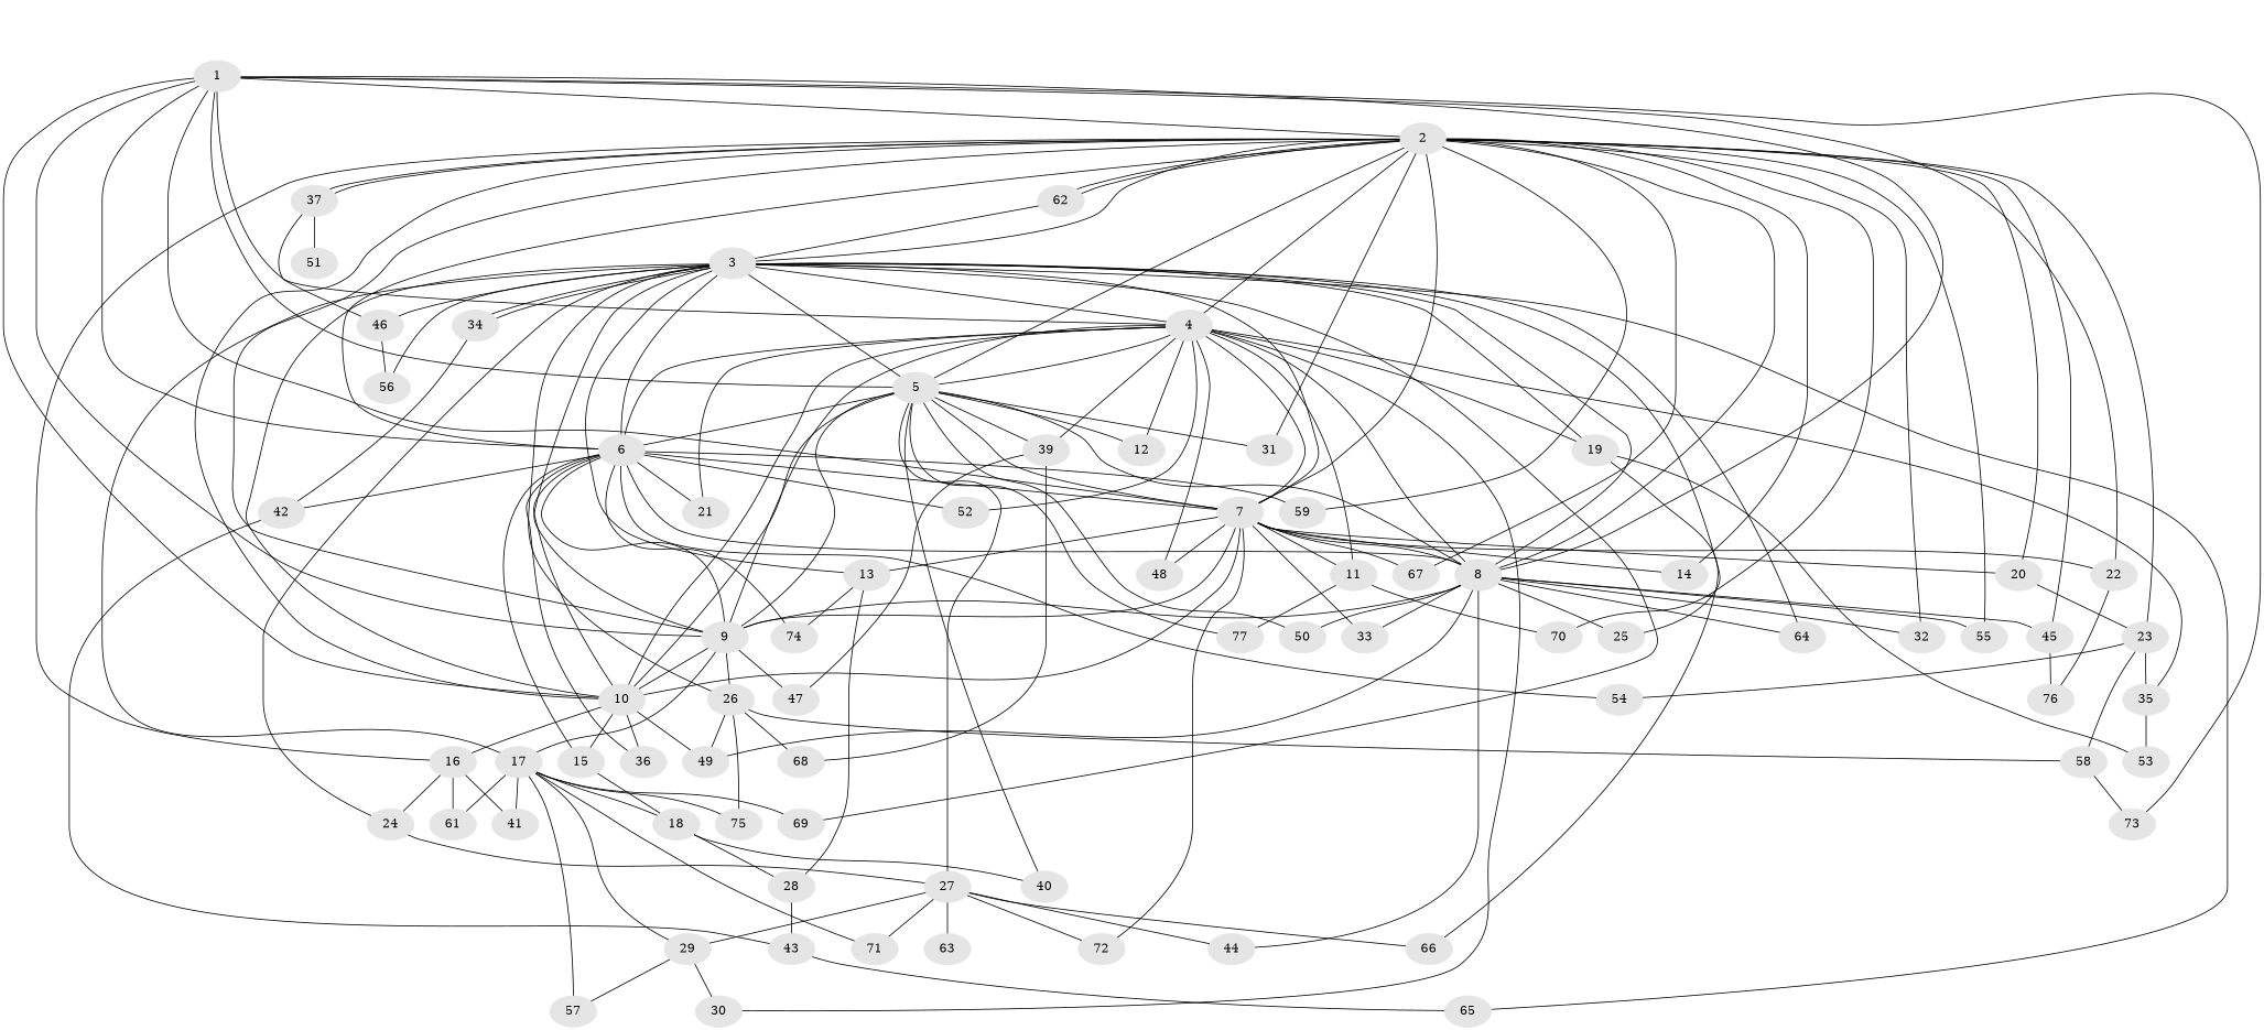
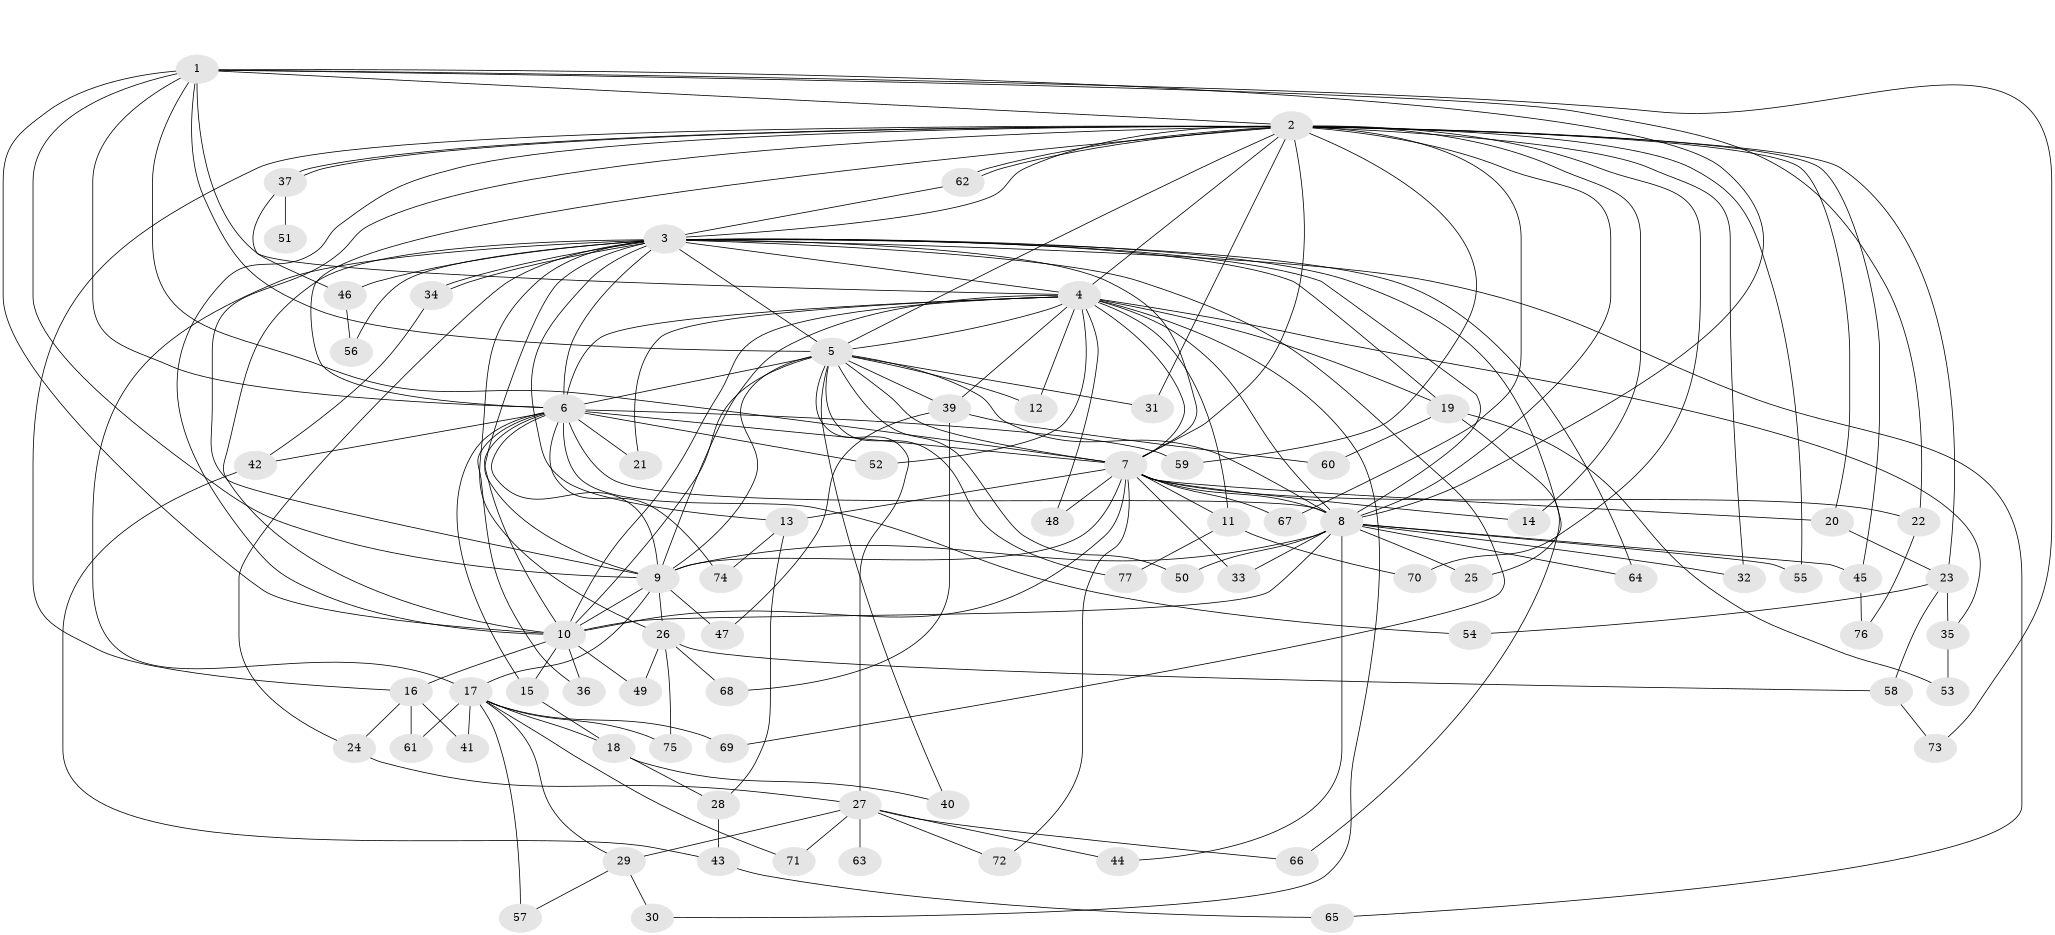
  graph {
    node [color=gray90 style=filled]
    1
    2
    4
    5
    6
    7
    8
    9
    10
    22
    73
    3
    14
    16
    20
    23
    31
    32
    37
    45
    55
    59
    62
    67
    70
    13
    17
    19
    24
    25
    26
    34
    46
    56
    64
    65
    69
    11
    12
    21
    30
    35
    39
    48
    52
    27
    40
    50
    77
    15
    36
    42
    54
    74
    33
    72
    44
    47
    49
    76
    41
    61
    58
    51
    28
    18
    29
    57
    71
    75
    53
+   60
    66
    68
    63
    43
    1 -- 2
    1 -- 4
    1 -- 5
    1 -- 6
    1 -- 7
    1 -- 8
    1 -- 9
    1 -- 10
    1 -- 22
    1 -- 73
    2 -- 4
    2 -- 5
    2 -- 6
    2 -- 7
    2 -- 8
    2 -- 9
    2 -- 10
    2 -- 3
    2 -- 14
    2 -- 16
    2 -- 20
    2 -- 23
    2 -- 31
    2 -- 32
    2 -- 37
    2 -- 37
    2 -- 45
    2 -- 55
    2 -- 59
    2 -- 62
    2 -- 62
    2 -- 67
    2 -- 70
    4 -- 5
    4 -- 6
    4 -- 7
    4 -- 8
    4 -- 9
    4 -- 10
    4 -- 19
    4 -- 11
    4 -- 12
    4 -- 21
    4 -- 30
    4 -- 35
    4 -- 39
    4 -- 48
    4 -- 52
    5 -- 6
    5 -- 7
    5 -- 8
    5 -- 9
    5 -- 10
    5 -- 31
    5 -- 12
    5 -- 39
    5 -- 27
    5 -- 40
    5 -- 50
    5 -- 77
    6 -- 7
    6 -- 8
    6 -- 9
    6 -- 10
    6 -- 59
    6 -- 21
    6 -- 52
    6 -- 15
    6 -- 36
    6 -- 42
    6 -- 54
    6 -- 74
    7 -- 8
    7 -- 9
    7 -- 10
    7 -- 22
    7 -- 14
    7 -- 20
    7 -- 67
    7 -- 13
    7 -- 11
    7 -- 48
    7 -- 33
    7 -- 72
    8 -- 9
-   8 -- 49
+   8 -- 10
    8 -- 32
    8 -- 45
    8 -- 55
    8 -- 25
    8 -- 64
    8 -- 50
    8 -- 33
    8 -- 44
    9 -- 10
    9 -- 17
    9 -- 26
    9 -- 47
    10 -- 16
    10 -- 15
    10 -- 36
    10 -- 49
    22 -- 76
    3 -- 4
    3 -- 5
    3 -- 6
    3 -- 7
    3 -- 8
    3 -- 9
    3 -- 10
    3 -- 13
    3 -- 17
    3 -- 19
    3 -- 24
    3 -- 25
    3 -- 26
    3 -- 34
    3 -- 34
    3 -- 46
    3 -- 56
    3 -- 64
    3 -- 65
    3 -- 69
    16 -- 24
    16 -- 41
    16 -- 61
    20 -- 23
    23 -- 35
    23 -- 54
    23 -- 58
    37 -- 46
    37 -- 51
    45 -- 76
    62 -- 3
    13 -- 74
    13 -- 28
    17 -- 69
    17 -- 41
    17 -- 61
    17 -- 18
    17 -- 29
    17 -- 57
    17 -- 71
    17 -- 75
    19 -- 53
+   19 -- 60
    19 -- 66
    24 -- 27
    26 -- 49
    26 -- 58
    26 -- 75
    26 -- 68
    34 -- 42
    46 -- 56
    11 -- 70
    11 -- 77
    35 -- 53
    39 -- 47
+   39 -- 60
    39 -- 68
    27 -- 72
    27 -- 44
    27 -- 29
    27 -- 71
    27 -- 66
    27 -- 63
    15 -- 18
    42 -- 43
    58 -- 73
    28 -- 43
    18 -- 40
    18 -- 28
    29 -- 30
    29 -- 57
    43 -- 65
  }
